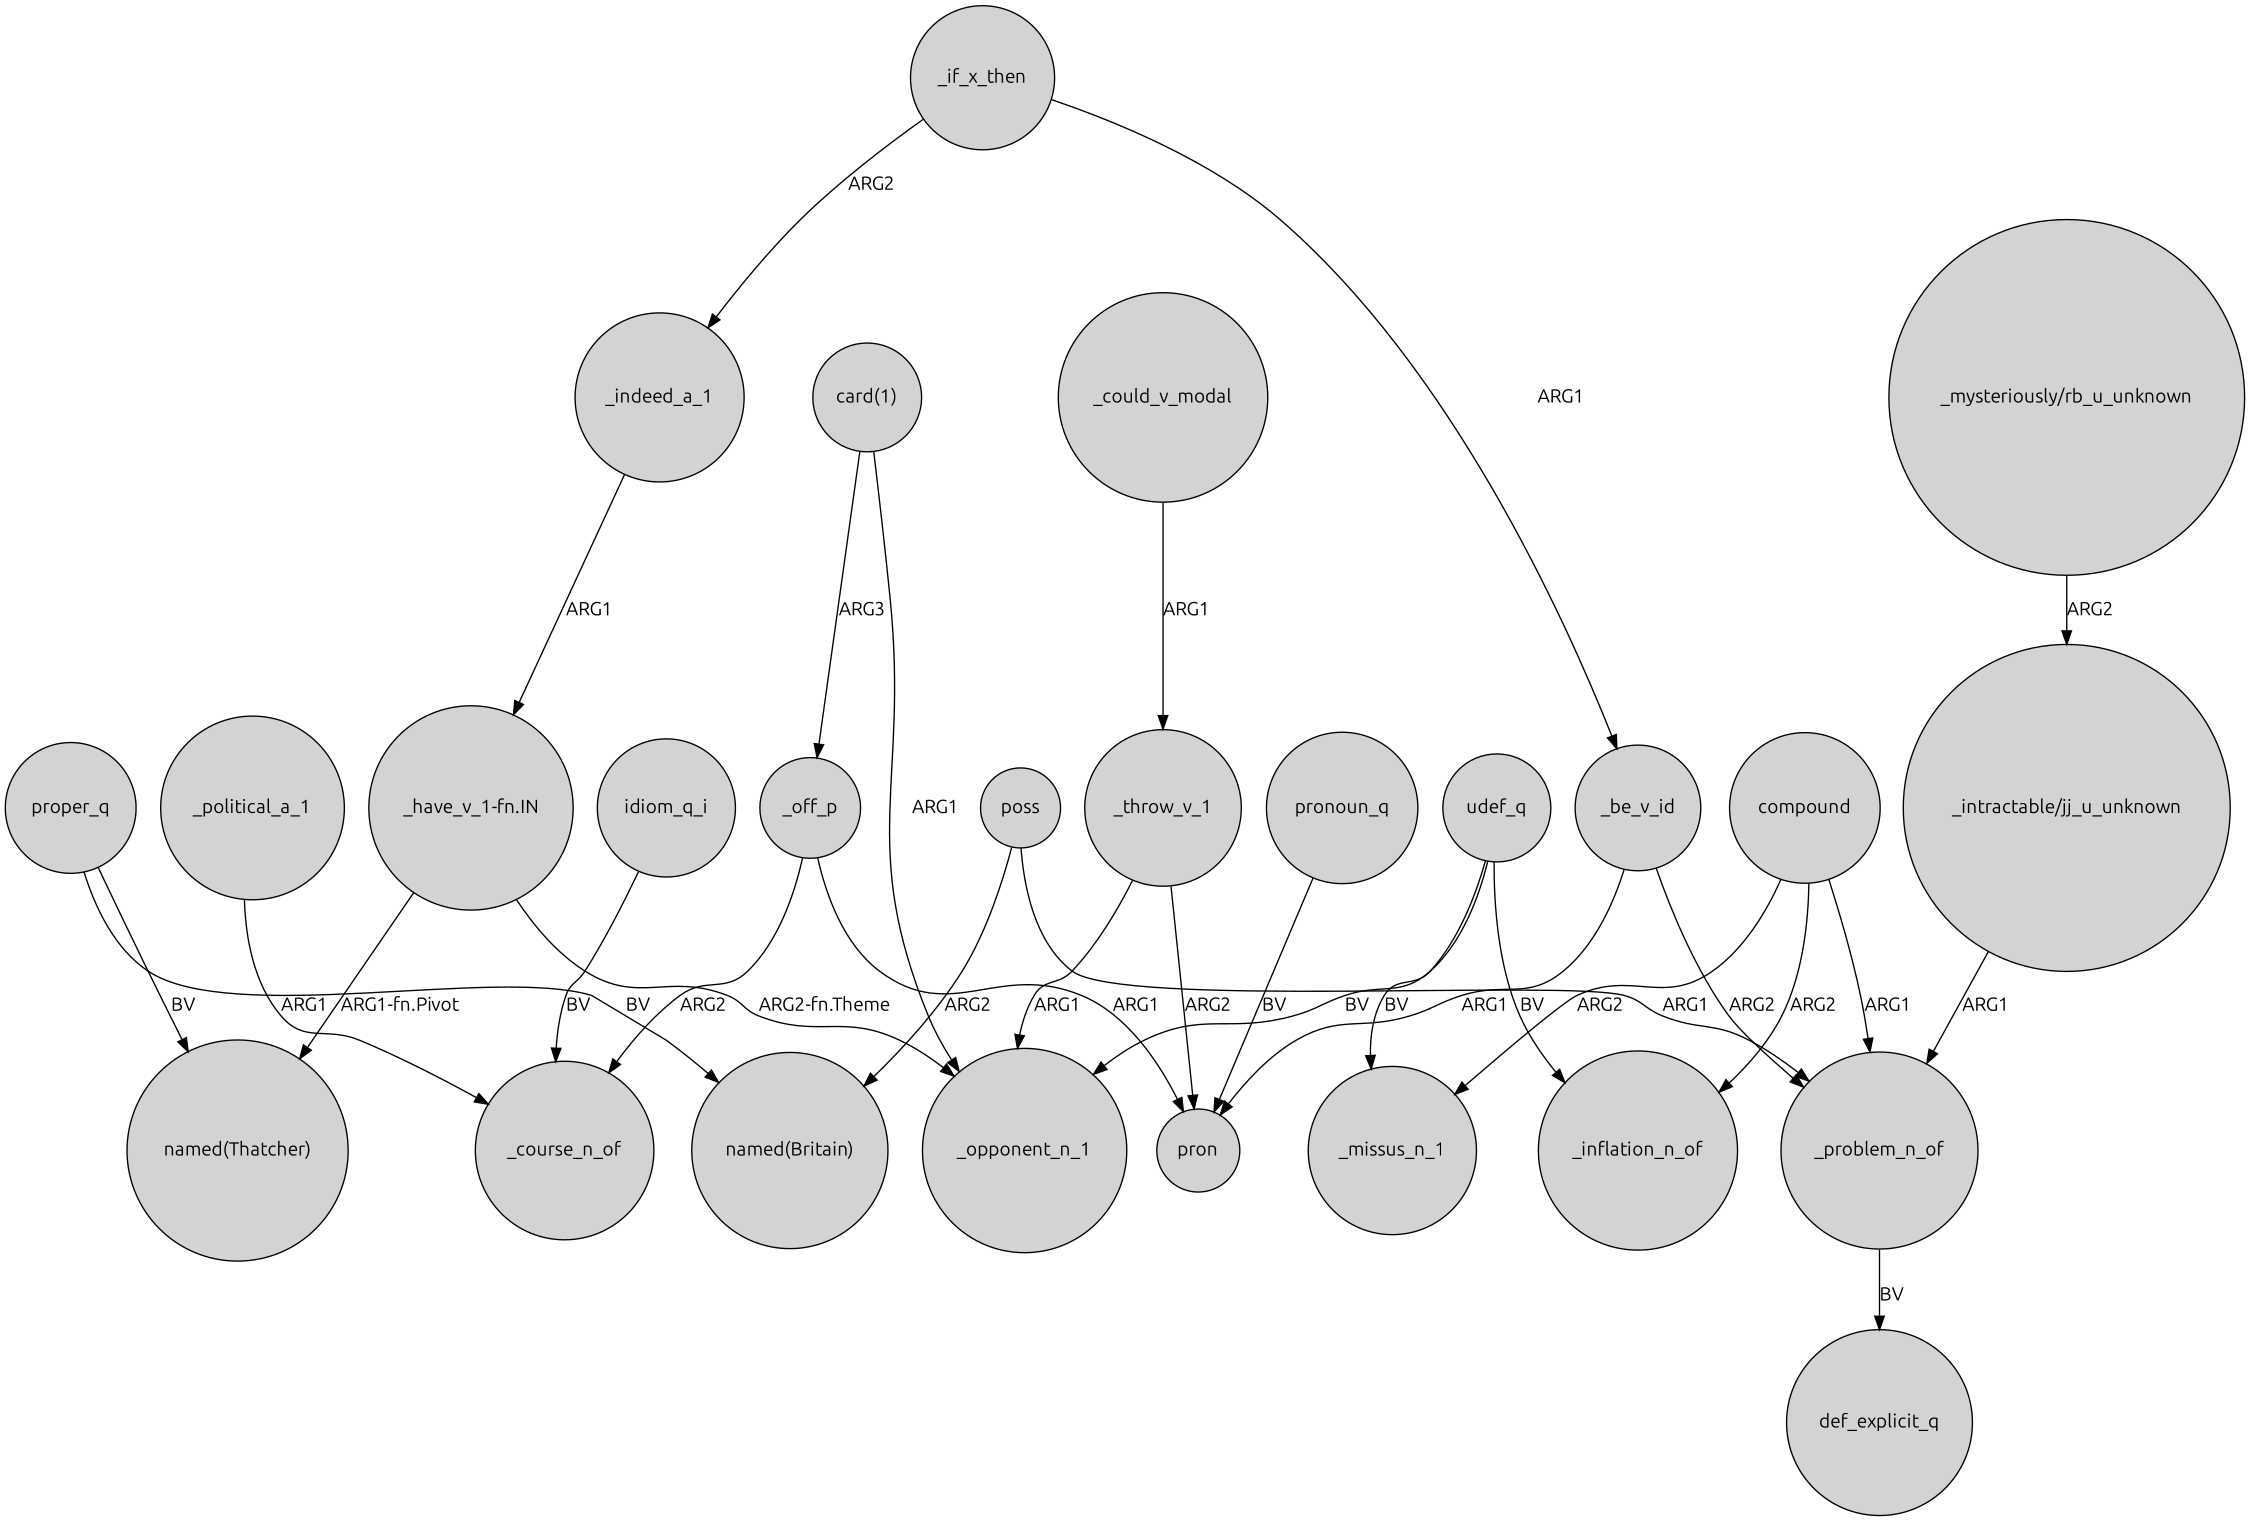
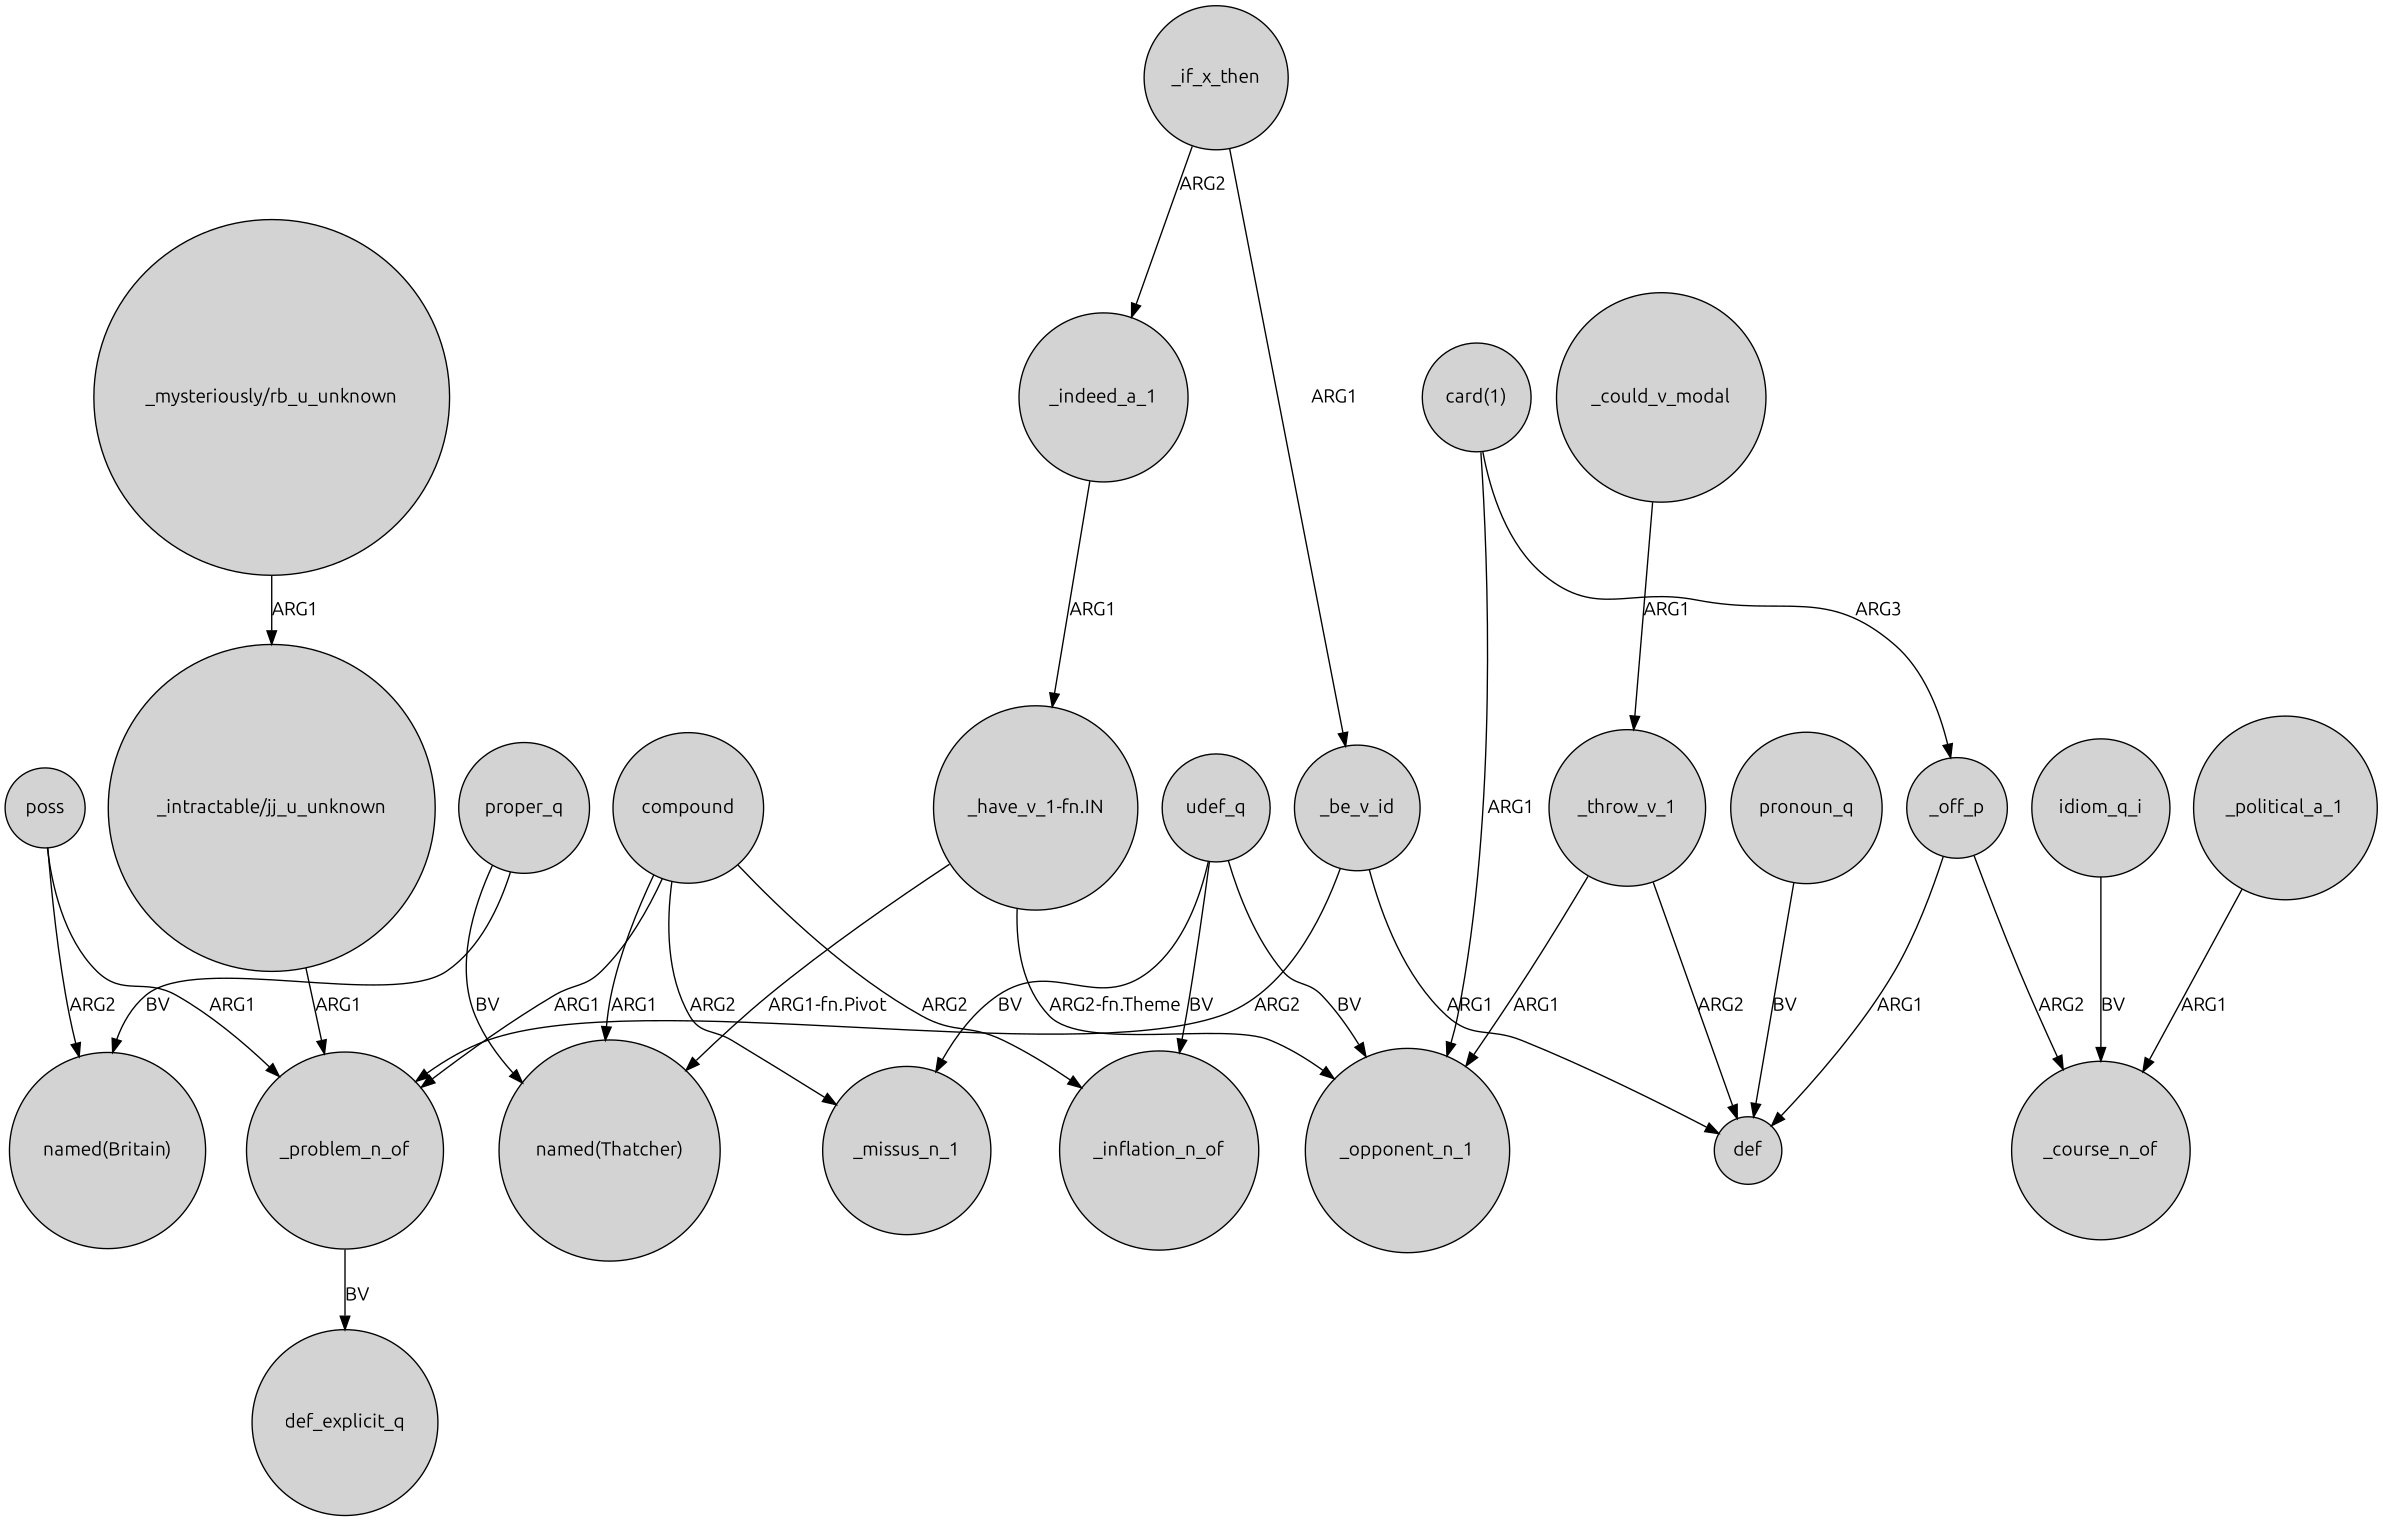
  digraph {
    fontname=Ubuntu
    node [fontname=Ubuntu shape=circle style=filled]
    edge [fontname=Ubuntu]
    "_intractable/jj_u_unknown"
    _problem_n_of
    def_explicit_q
    _throw_v_1
    _opponent_n_1
-   pron
+   pron [label=def]
    _off_p
    _course_n_of
    udef_q
    _inflation_n_of
    _missus_n_1
    "_have_v_1-fn.IN"
    "named(Thatcher)"
    _indeed_a_1
    _could_v_modal
    idiom_q_i
    poss
    "named(Britain)"
    compound
    _be_v_id
    _if_x_then
    pronoun_q
    _political_a_1
    "_mysteriously/rb_u_unknown"
    "card(1)"
    proper_q
    "_intractable/jj_u_unknown" -> _problem_n_of [label=ARG1]
    _problem_n_of -> def_explicit_q [label=BV]
    _throw_v_1 -> _opponent_n_1 [label=ARG1]
    _throw_v_1 -> pron [label=ARG2]
    _off_p -> pron [label=ARG1]
    _off_p -> _course_n_of [label=ARG2]
    udef_q -> _opponent_n_1 [label=BV]
    udef_q -> _inflation_n_of [label=BV]
    udef_q -> _missus_n_1 [label=BV]
    "_have_v_1-fn.IN" -> _opponent_n_1 [label="ARG2-fn.Theme"]
    "_have_v_1-fn.IN" -> "named(Thatcher)" [label="ARG1-fn.Pivot"]
    _indeed_a_1 -> "_have_v_1-fn.IN" [label=ARG1]
    _could_v_modal -> _throw_v_1 [label=ARG1]
    idiom_q_i -> _course_n_of [label=BV]
    poss -> _problem_n_of [label=ARG1]
    poss -> "named(Britain)" [label=ARG2]
    compound -> _problem_n_of [label=ARG1]
    compound -> _inflation_n_of [label=ARG2]
    compound -> _missus_n_1 [label=ARG2]
+   compound -> "named(Thatcher)" [label=ARG1]
    _be_v_id -> _problem_n_of [label=ARG2]
    _be_v_id -> pron [label=ARG1]
    _if_x_then -> _indeed_a_1 [label=ARG2]
    _if_x_then -> _be_v_id [label=ARG1]
    pronoun_q -> pron [label=BV]
    _political_a_1 -> _course_n_of [label=ARG1]
-   "_mysteriously/rb_u_unknown" -> "_intractable/jj_u_unknown" [label=ARG2]
+   "_mysteriously/rb_u_unknown" -> "_intractable/jj_u_unknown" [label=ARG1]
    "card(1)" -> _opponent_n_1 [label=ARG1]
    "card(1)" -> _off_p [label=ARG3]
    proper_q -> "named(Thatcher)" [label=BV]
    proper_q -> "named(Britain)" [label=BV]
  }
